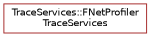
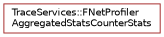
  digraph {
    rankdir=LR
-   n1 [color=brown fillcolor=white fontname=Helvetica fontsize=10 height=0.2 label="TraceServices::FNetProfiler\lTraceServices" shape=box style=filled width=0.4]
+   n1 [color=brown fillcolor=white fontname=Helvetica fontsize=10 height=0.2 label="TraceServices::FNetProfiler\lAggregatedStatsCounterStats" shape=box style=filled width=0.4]
  }
